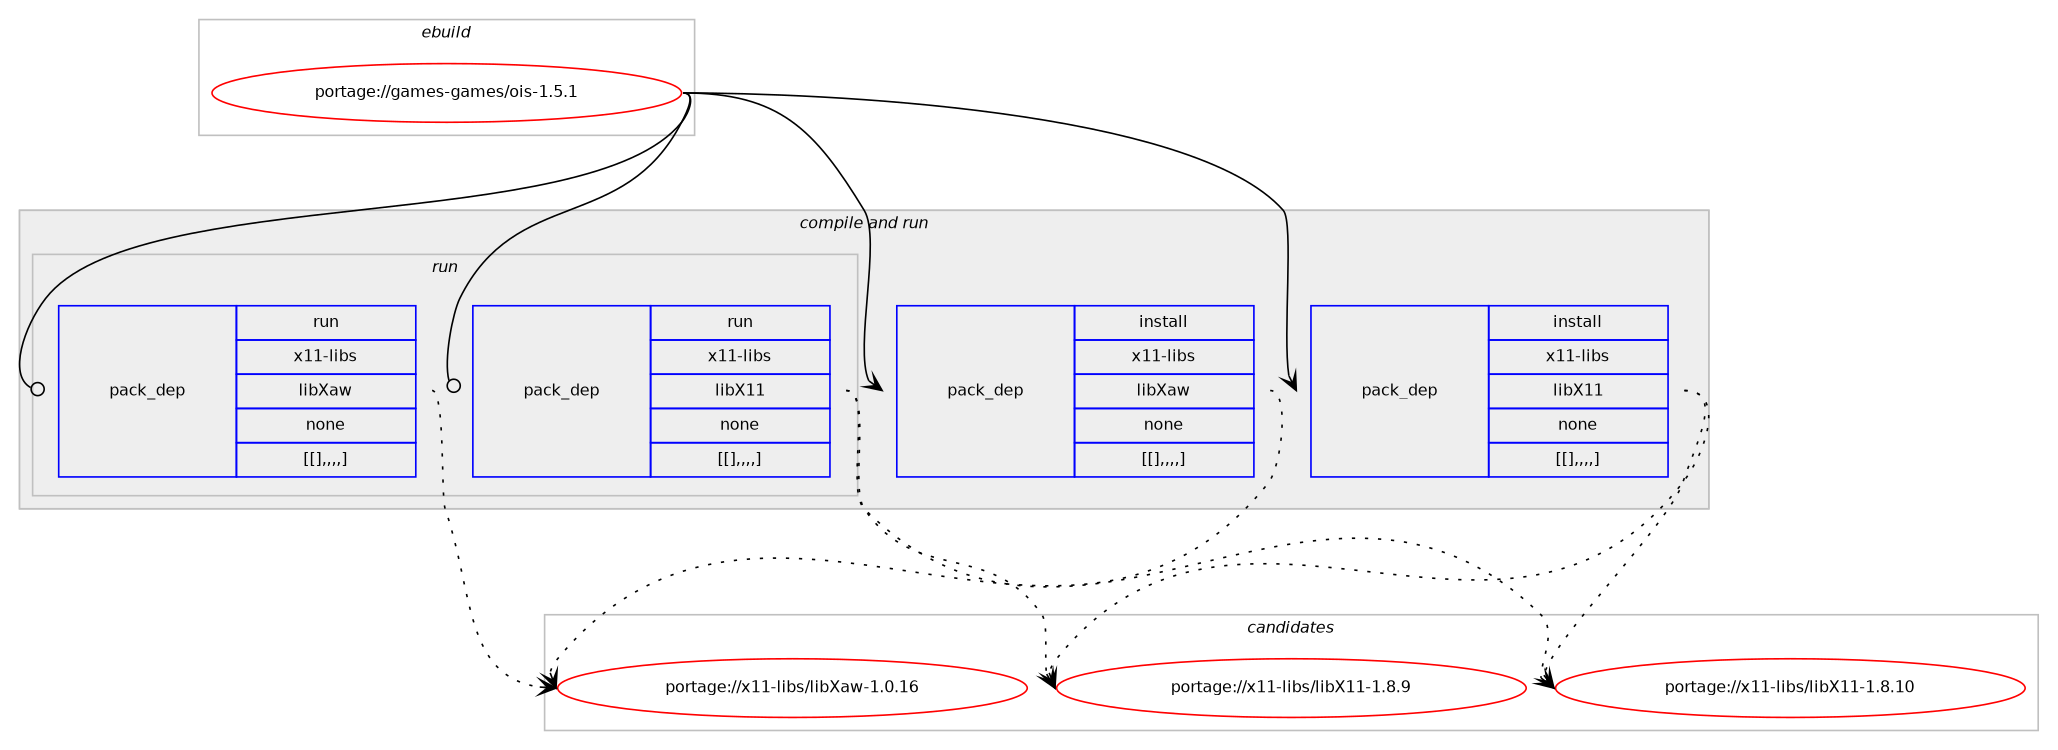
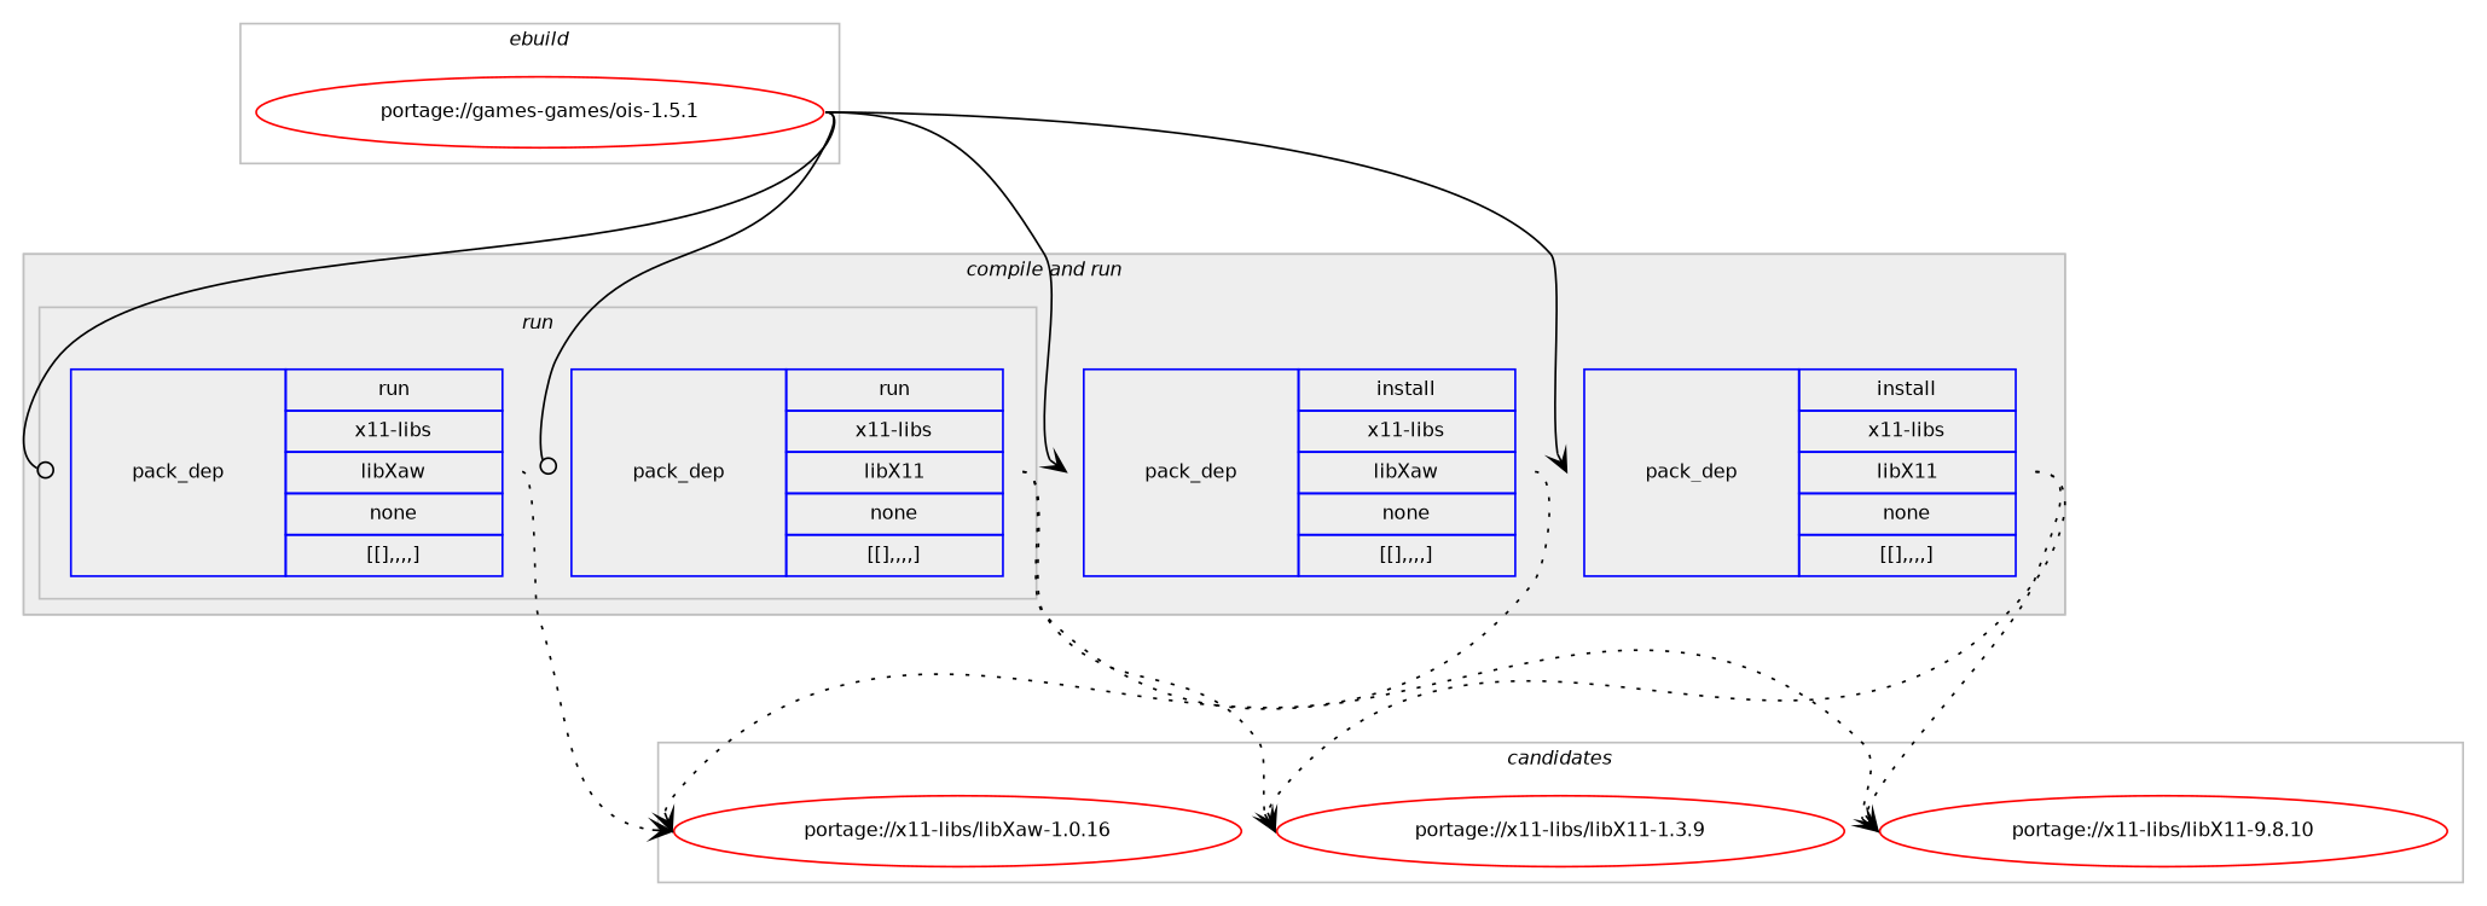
  digraph {
    compound=true
    concentrate=true
    fontname=Helvetica
    fontsize=10
    newrank=true
    rankdir=TB
    ranksep=1.5
    node [color=red fontname=Helvetica fontsize=10]
    edge [arrowhead=vee headport=w style=dotted tailport=e weight=100]
    n1 [label="portage://games-games/ois-1.5.1" width=4]
    n2 [color=blue label=<<TABLE BORDER="0" CELLBORDER="1" CELLSPACING="0" CELLPADDING="4" WIDTH="220"><TR><TD ROWSPAN="6" CELLPADDING="30">pack_dep</TD></TR><TR><TD WIDTH="110">install</TD></TR><TR><TD>x11-libs</TD></TR><TR><TD>libX11</TD></TR><TR><TD>none</TD></TR><TR><TD>[[],,,,]</TD></TR></TABLE>> shape=none]
    n3 [color=blue label=<<TABLE BORDER="0" CELLBORDER="1" CELLSPACING="0" CELLPADDING="4" WIDTH="220"><TR><TD ROWSPAN="6" CELLPADDING="30">pack_dep</TD></TR><TR><TD WIDTH="110">install</TD></TR><TR><TD>x11-libs</TD></TR><TR><TD>libXaw</TD></TR><TR><TD>none</TD></TR><TR><TD>[[],,,,]</TD></TR></TABLE>> shape=none]
    n4 [color=blue label=<<TABLE BORDER="0" CELLBORDER="1" CELLSPACING="0" CELLPADDING="4" WIDTH="220"><TR><TD ROWSPAN="6" CELLPADDING="30">pack_dep</TD></TR><TR><TD WIDTH="110">run</TD></TR><TR><TD>x11-libs</TD></TR><TR><TD>libX11</TD></TR><TR><TD>none</TD></TR><TR><TD>[[],,,,]</TD></TR></TABLE>> shape=none]
    n5 [color=blue label=<<TABLE BORDER="0" CELLBORDER="1" CELLSPACING="0" CELLPADDING="4" WIDTH="220"><TR><TD ROWSPAN="6" CELLPADDING="30">pack_dep</TD></TR><TR><TD WIDTH="110">run</TD></TR><TR><TD>x11-libs</TD></TR><TR><TD>libXaw</TD></TR><TR><TD>none</TD></TR><TR><TD>[[],,,,]</TD></TR></TABLE>> shape=none]
-   n6 [label="portage://x11-libs/libX11-1.8.10" width=4]
-   n7 [label="portage://x11-libs/libX11-1.8.9" width=4]
+   n6 [label="portage://x11-libs/libX11-9.8.10" width=4]
+   n7 [label="portage://x11-libs/libX11-1.3.9" width=4]
    n8 [label="portage://x11-libs/libXaw-1.0.16" width=4]
    subgraph cluster_1 {
      color=gray
      label=<<i>ebuild</i>>
      n1
    }
    subgraph cluster_2 {
      color=gray
      label=<<i>dependencies</i>>
      subgraph cluster_3 {
        color=gray
        fillcolor="#eeeeee"
        label=<<i>compile</i>>
        style=filled
        subgraph sub_4 {
          color=gray
          fillcolor="#eeeeee"
          label=<<i>compile</i>>
          style=filled
          n2
        }
        subgraph sub_5 {
          color=gray
          fillcolor="#eeeeee"
          label=<<i>compile</i>>
          style=filled
          n3
        }
      }
      subgraph cluster_6 {
        color=gray
        fillcolor="#eeeeee"
        label=<<i>compile and run</i>>
        style=filled
      }
      subgraph cluster_7 {
        color=gray
        fillcolor="#eeeeee"
        label=<<i>run</i>>
        style=filled
        subgraph sub_8 {
          color=gray
          fillcolor="#eeeeee"
          label=<<i>run</i>>
          style=filled
          n4
        }
        subgraph sub_9 {
          color=gray
          fillcolor="#eeeeee"
          label=<<i>run</i>>
          style=filled
          n5
        }
      }
    }
    subgraph cluster_10 {
      color=gray
      label=<<i>candidates</i>>
      rank=same
      subgraph sub_11 {
        color=black
        label=<<i>candidates</i>>
        nodesep=1
        rank=same
        n6
        n7
      }
      subgraph sub_12 {
        color=black
        label=<<i>candidates</i>>
        nodesep=1
        rank=same
        n8
      }
      subgraph sub_13 {
        color=black
        label=<<i>candidates</i>>
        nodesep=1
        rank=same
        n6
        n7
      }
      subgraph sub_14 {
        color=black
        label=<<i>candidates</i>>
        nodesep=1
        rank=same
        n8
      }
    }
    n1 -> n2 [style=solid weight=20]
    n1 -> n3 [style=solid weight=20]
    n1 -> n4 [arrowhead=odot style=solid weight=20]
    n1 -> n5 [arrowhead=odot style=solid weight=20]
    n2 -> n6
    n2 -> n7
    n3 -> n8
    n4 -> n6
    n4 -> n7
    n5 -> n8
  }
